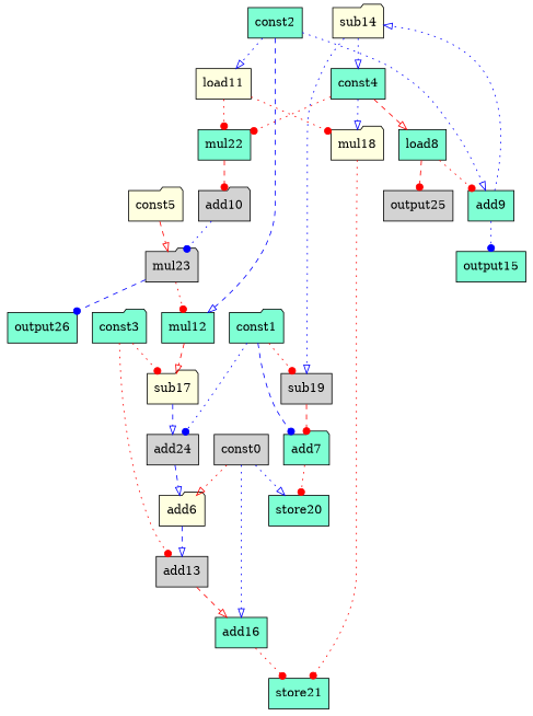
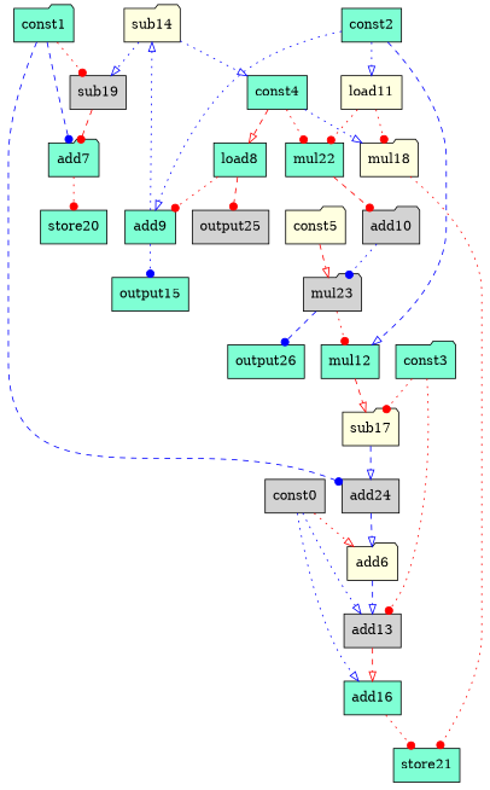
  digraph {
    node [fillcolor=aquamarine opcode=add shape=box style=filled]
    edge [arrowhead=dot color=red operand=0 style=dotted]
    const0 [fillcolor=lightgrey opcode=const]
    add6 [fillcolor=lightyellow shape=folder]
    add16
    store20 [opcode=store]
    add13 [fillcolor=lightgrey]
    add10 [fillcolor=lightgrey shape=folder]
    mul23 [fillcolor=lightgrey opcode=mul shape=folder]
    store21 [opcode=store]
    const1 [opcode=const shape=folder]
    add7 [shape=folder]
    sub19 [fillcolor=lightgrey opcode=sub]
    add24 [fillcolor=lightgrey]
    const2 [opcode=const]
    add9
    load11 [fillcolor=lightyellow opcode=load]
    mul12 [opcode=mul]
    sub14 [fillcolor=lightyellow opcode=sub shape=folder]
    output15 [opcode=output]
    mul18 [fillcolor=lightyellow opcode=mul shape=folder]
    mul22 [opcode=mul]
    sub17 [fillcolor=lightyellow opcode=sub shape=folder]
    const3 [opcode=const shape=folder]
    const4 [opcode=const]
    load8 [opcode=load]
    output25 [fillcolor=lightgrey opcode=output]
    const5 [fillcolor=lightyellow opcode=const shape=folder]
    output26 [opcode=output]
    const0 -> add6 [arrowhead=onormal operand=1]
    const0 -> add16 [arrowhead=onormal color=blue]
-   const0 -> store20 [arrowhead=onormal color=blue]
+   const0 -> add13 [arrowhead=onormal color=blue]
    add6 -> add13 [arrowhead=onormal color=blue operand=1 style=dashed]
    add16 -> store21
    add13 -> add16 [arrowhead=onormal operand=1 style=dashed]
    add10 -> mul23 [color=blue]
    mul23 -> mul12 [operand=1]
    mul23 -> output26 [color=blue style=dashed]
    const1 -> add7 [color=blue style=dashed]
    const1 -> sub19
-   const1 -> add24 [color=blue operand=1]
+   const1 -> add24 [color=blue operand=1 style=dashed]
    add7 -> store20 [operand=1]
    sub19 -> add7 [operand=1 style=dashed]
    add24 -> add6 [arrowhead=onormal color=blue style=dashed]
    const2 -> add9 [arrowhead=onormal color=blue operand=1]
    const2 -> load11 [arrowhead=onormal color=blue]
    const2 -> mul12 [arrowhead=onormal color=blue style=dashed]
    add9 -> sub14 [arrowhead=onormal color=blue]
    add9 -> output15 [color=blue]
    load11 -> mul18
    load11 -> mul22
    mul12 -> sub17 [arrowhead=onormal operand=1 style=dashed]
    sub14 -> sub19 [arrowhead=onormal color=blue operand=1]
    sub14 -> const4 [arrowhead=onormal color=blue operand=1]
    mul18 -> store21 [operand=1]
    mul22 -> add10 [operand=1 style=dashed]
    sub17 -> add24 [arrowhead=onormal color=blue style=dashed]
    const3 -> add13
    const3 -> sub17
    const4 -> mul18 [arrowhead=onormal color=blue operand=1]
    const4 -> mul22 [operand=1]
    const4 -> load8 [arrowhead=onormal style=dashed]
    load8 -> add9
    load8 -> output25 [style=dashed]
    const5 -> mul23 [arrowhead=onormal operand=1 style=dashed]
  }
